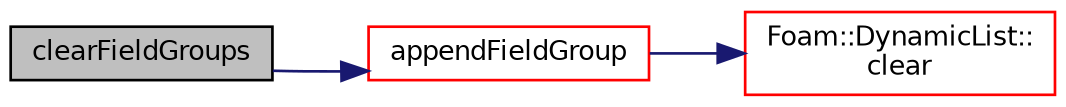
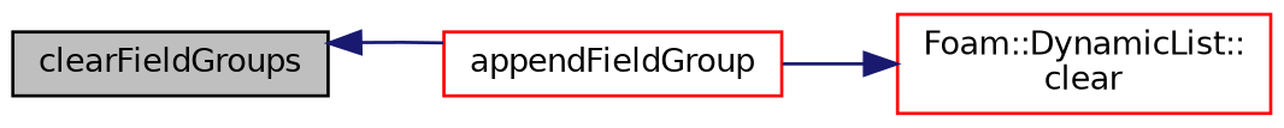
  digraph {
    rankdir=LR
    node [color=red fontname=Helvetica fontsize=10 shape=record]
    edge [color=midnightblue fontname=Helvetica fontsize=10 labelfontname=Helvetica labelfontsize=10 style=solid]
    n1 [color=black fillcolor=grey75 fontcolor=black height=0.2 label=clearFieldGroups style=filled width=0.4]
    n2 [height=0.2 label=appendFieldGroup width=0.4]
    n3 [height=0.2 label="Foam::DynamicList::\lclear" width=0.4]
-   n1 -> n2
+   n2 -> n1
    n2 -> n3
  }
